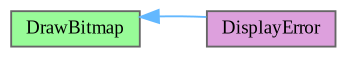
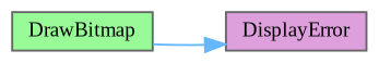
  digraph {
    rankdir=LR
    fontname="Liberation Serif"
    node [fontname="Liberation Serif" fontsize=10 shape=box style=filled]
    n1 [color=gray40 fillcolor=palegreen fontcolor=black height=0.2 label=DrawBitmap width=0.4]
    n2 [color=grey40 fillcolor=plum height=0.2 label=DisplayError width=0.4]
-   n2 -> n1 [color=steelblue1 fontname="Liberation Serif" fontsize=10 labelfontname=Helvetica labelfontsize=10 style=solid arrowhead=normal]
+   n1 -> n2 [color=steelblue1 fontname="Liberation Serif" fontsize=10 labelfontname=Helvetica labelfontsize=10 style=solid arrowhead=normal]
  }
